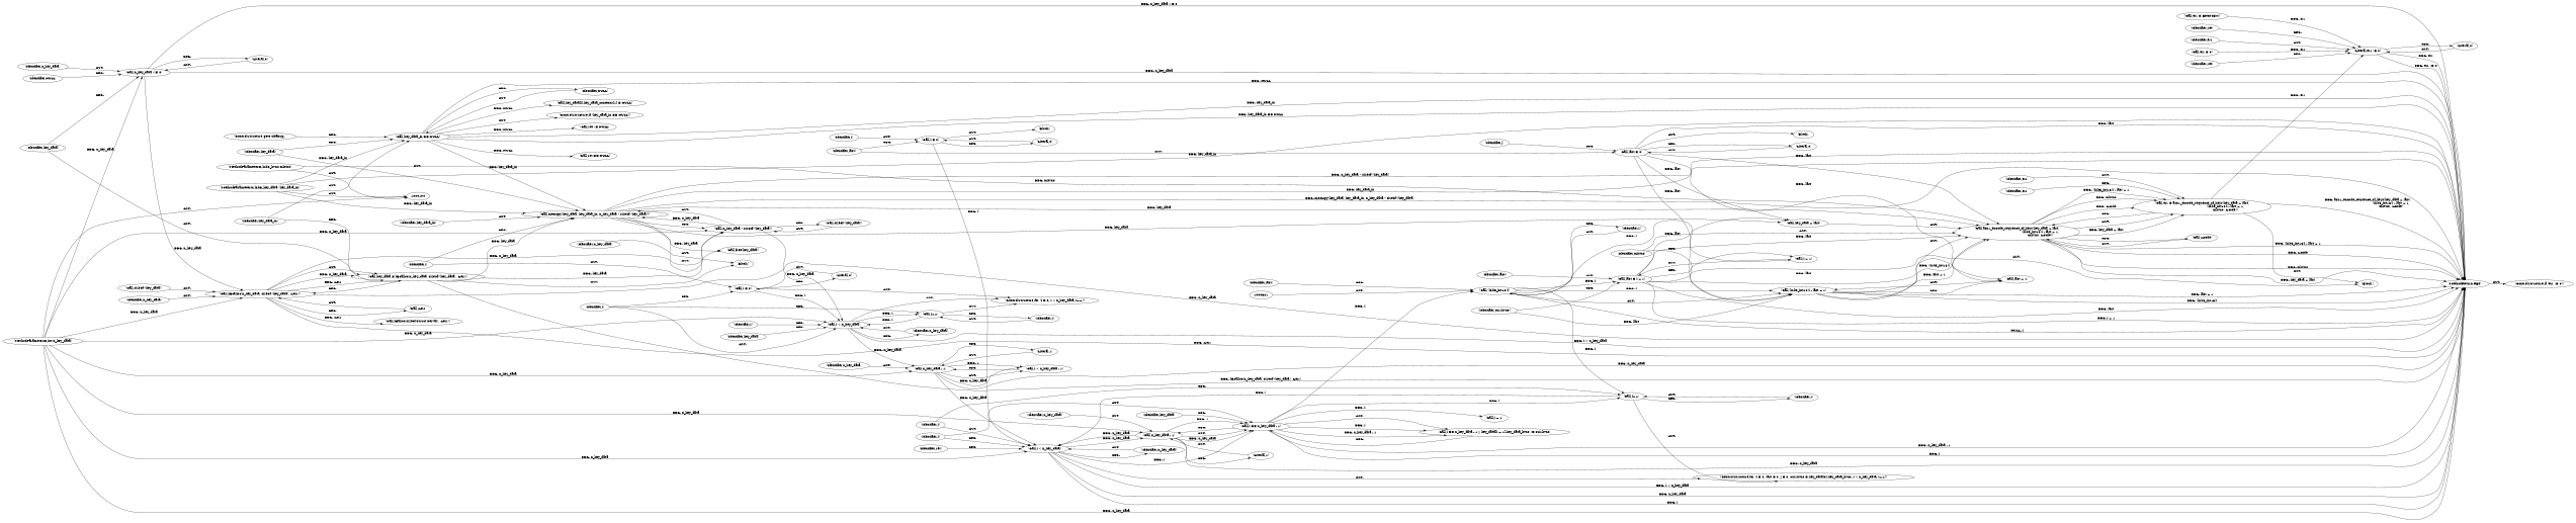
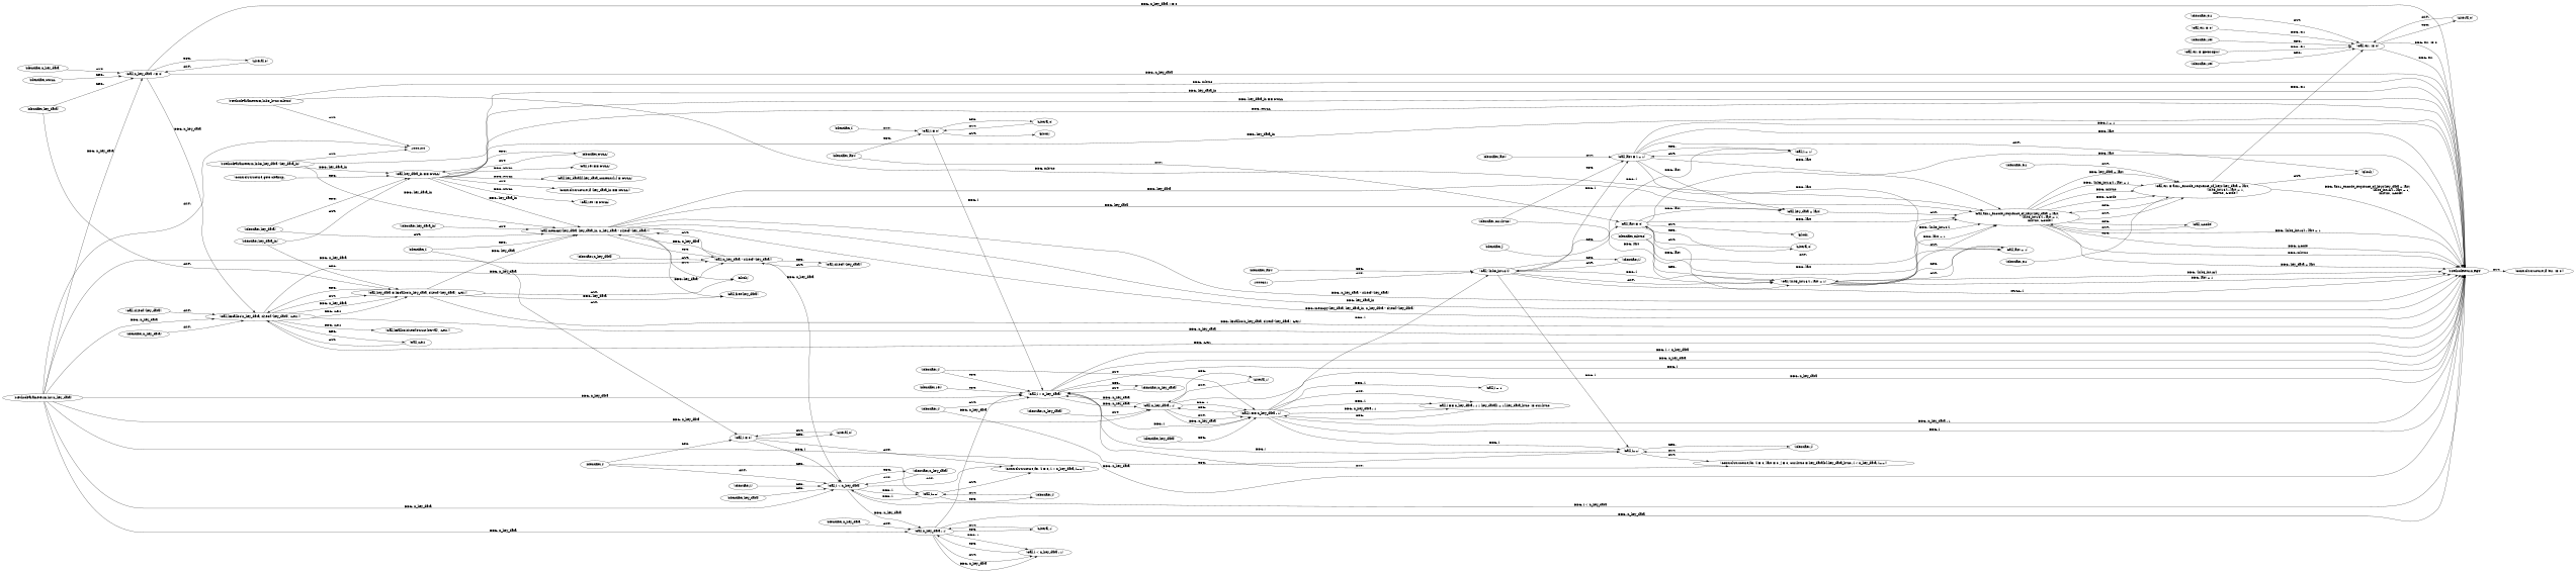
  digraph {
    rankdir=LR
    n1 [label="(Call,asn1_encode_sequence_of_keys(key_data + last,\n                                               (krb5_int16)i - last + 1,\n                                               mkvno, &code))"]
    n2 [label="(Call,err = asn1_encode_sequence_of_keys(key_data + last,\n                                               (krb5_int16)i - last + 1,\n                                               mkvno, &code))"]
    n3 [label="(Call,&code)"]
    n4 [label="(MethodReturn,RET)"]
    n5 [label="(Block,)"]
-   n6 [label="(Literal,err != 0)"]
+   n6 [label="(Call,err != 0)"]
    n7 [label="(ControlStructure,if (err != 0))"]
    n8 [label="(Call,memcpy(key_data, key_data_in, n_key_data * sizeof(*key_data)))"]
    n9 [label="(Call,n_key_data * sizeof(*key_data))"]
    n10 [label="(Block,)"]
    n11 [label="(Call,free(key_data))"]
    n12 [label="(Call,key_data + last)"]
    n13 [label="(Call,i < n_key_data)"]
    n14 [label="(Call,sizeof(*key_data))"]
    n15 [label="(Call,key_data = k5calloc(n_key_data, sizeof(*key_data), &err))"]
    n16 [label="(Call,k5calloc(n_key_data, sizeof(*key_data), &err))"]
    n17 [label="(Call,k5alloc(sizeof(struct berval), &err))"]
    n18 [label="(Call,&err)"]
    n19 [label="(Call,n_key_data <= 0)"]
    n20 [label="(Literal,0)"]
    n21 [label="(MethodParameterIn,int n_key_data)"]
    n22 [label="(Call,i < n_key_data)"]
    n23 [label="(Call,n_key_data - 1)"]
    n24 [label="(Call,n_key_data - 1)"]
    1000104
    n26 [label="(Call,i == n_key_data - 1)"]
    n27 [label="(Identifier,n_key_data)"]
    n28 [label="(ControlStructure,for (i = 0, last = 0, j = 0, currkvno = key_data[0].key_data_kvno; i < n_key_data; i++))"]
    n29 [label="(Literal,1)"]
    n30 [label="(Call,i < n_key_data - 1)"]
    n31 [label="(Literal,1)"]
    n32 [label="(Call,i++)"]
    n33 [label="(ControlStructure,for (i = 0; i < n_key_data; i++))"]
    n34 [label="(Identifier,n_key_data)"]
    n35 [label="(Call,key_data_in == NULL)"]
    n36 [label="(Call,key_data[i].key_data_contents[1] = NULL)"]
    n37 [label="(ControlStructure,if (key_data_in == NULL))"]
    n38 [label="(Call,ret != NULL)"]
    n39 [label="(Identifier,NULL)"]
    n40 [label="(Call,ret == NULL)"]
    n41 [label="(MethodParameterIn,krb5_key_data *key_data_in)"]
    n42 [label="(Call,last = 0)"]
    n43 [label="(Call,(krb5_int16)i - last + 1)"]
    n44 [label="(Block,)"]
    n45 [label="(Literal,0)"]
    n46 [label="(Call,last + 1)"]
    n47 [label="(Call,last = i + 1)"]
    n48 [label="(Call,i + 1)"]
    n49 [label="(Call,(krb5_int16)i)"]
    n50 [label="(Call,i++)"]
    n51 [label="(Identifier,i)"]
    n52 [label="(Identifier,i)"]
    n53 [label="(Call,i == n_key_data - 1 || key_data[i + 1].key_data_kvno != currkvno)"]
    n54 [label="(Call,i + 1)"]
    n55 [label="(Call,i = 0)"]
    n56 [label="(Literal,0)"]
    n57 [label="(Block,)"]
    n58 [label="(Identifier,i)"]
    n59 [label="(Call,i = 0)"]
    n60 [label="(Literal,0)"]
    n61 [label="(MethodParameterIn,krb5_kvno mkvno)"]
    n62 [label="(Literal,0)"]
    n63 [label="(Identifier,ret)"]
    n64 [label="(Call,err = ENOMEM)"]
    n65 [label="(Identifier,ret)"]
    n66 [label="(Identifier,err)"]
    n67 [label="(Identifier,err)"]
    n68 [label="(Identifier,n_key_data)"]
    n69 [label="(ControlStructure,goto cleanup;)"]
    n70 [label="(Identifier,i)"]
    n71 [label="(Identifier,n_key_data)"]
    n72 [label="(Identifier,key_data)"]
    n73 [label="(Identifier,i)"]
    n74 [label="(Identifier,last)"]
    n75 [label="(Identifier,i)"]
    n76 [label="(Identifier,err)"]
    n77 [label="(Identifier,n_key_data)"]
    n78 [label="(Identifier,last)"]
    n79 [label="(Identifier,n_key_data)"]
    n80 [label="(Identifier,n_key_data)"]
    n81 [label="(Identifier,i)"]
    n82 [label="(Identifier,key_data_in)"]
    n83 [label="(Identifier,i)"]
    n84 [label="(Call,err = 0)"]
    n85 [label="(Identifier,mkvno)"]
    n86 [label="(Identifier,currkvno)"]
    n87 [label="(Identifier,key_data_in)"]
    n88 [label="(Identifier,key_data)"]
    n89 [label="(Call,sizeof(*key_data))"]
    n90 [label="(Identifier,last)"]
    n91 [label="(Identifier,NULL)"]
    n92 [label="(Identifier,key_data)"]
    n93 [label="(Identifier,key_data)"]
    n94 [label="(Identifier,j)"]
    n95 [label="(Identifier,i)"]
    n96 [label="(Identifier,ret)"]
    1000321
    n1 -> n2 [label="AST: "]
    n1 -> n2 [label="DDG: key_data + last"]
    n1 -> n2 [label="DDG: (krb5_int16)i - last + 1"]
    n1 -> n2 [label="DDG: mkvno"]
    n1 -> n2 [label="DDG: &code"]
    n1 -> n3 [label="CFG: "]
    n1 -> n4 [label="DDG: mkvno"]
    n1 -> n4 [label="DDG: key_data + last"]
    n1 -> n4 [label="DDG: (krb5_int16)i - last + 1"]
    n1 -> n4 [label="DDG: &code"]
    n2 -> n1 [label="CFG: "]
    n2 -> n4 [label="DDG: asn1_encode_sequence_of_keys(key_data + last,\n                                               (krb5_int16)i - last + 1,\n                                               mkvno, &code)"]
    n2 -> n5 [label="AST: "]
    n2 -> n6 [label="DDG: err"]
    n3 -> n1 [label="AST: "]
    n4 -> n7 [label="AST: "]
    n6 -> n4 [label="DDG: err"]
    n6 -> n4 [label="DDG: err != 0"]
    n6 -> n62 [label="CFG: "]
    n8 -> n1 [label="DDG: key_data"]
    n8 -> n4 [label="DDG: n_key_data * sizeof(*key_data)"]
    n8 -> n4 [label="DDG: key_data_in"]
    n8 -> n4 [label="DDG: memcpy(key_data, key_data_in, n_key_data * sizeof(*key_data))"]
    n8 -> n9 [label="CFG: "]
    n8 -> n10 [label="AST: "]
    n8 -> n11 [label="DDG: key_data"]
    n8 -> n12 [label="DDG: key_data"]
    n9 -> n8 [label="AST: "]
    n9 -> n8 [label="DDG: n_key_data"]
    n9 -> n13 [label="DDG: n_key_data"]
    n9 -> n14 [label="CFG: "]
    n12 -> n1 [label="AST: "]
    n13 -> n4 [label="DDG: i < n_key_data"]
    n13 -> n24 [label="DDG: n_key_data"]
    n13 -> n32 [label="DDG: i"]
    n13 -> n33 [label="AST: "]
    n13 -> n34 [label="CFG: "]
    n14 -> n9 [label="AST: "]
    n15 -> n4 [label="DDG: k5calloc(n_key_data, sizeof(*key_data), &err)"]
    n15 -> n8 [label="DDG: key_data"]
    n15 -> n10 [label="AST: "]
    n15 -> n11 [label="DDG: key_data"]
    n15 -> n16 [label="CFG: "]
    n16 -> n4 [label="DDG: &err"]
    n16 -> n4 [label="DDG: n_key_data"]
    n16 -> n9 [label="DDG: n_key_data"]
    n16 -> n15 [label="AST: "]
    n16 -> n15 [label="DDG: n_key_data"]
    n16 -> n15 [label="DDG: &err"]
    n16 -> n17 [label="DDG: &err"]
    n16 -> n18 [label="CFG: "]
    n18 -> n16 [label="AST: "]
    n19 -> n4 [label="DDG: n_key_data <= 0"]
    n19 -> n4 [label="DDG: n_key_data"]
    n19 -> n16 [label="DDG: n_key_data"]
    n19 -> n20 [label="CFG: "]
    n20 -> n19 [label="AST: "]
    n21 -> n4 [label="DDG: n_key_data"]
    n21 -> n9 [label="DDG: n_key_data"]
    n21 -> n13 [label="DDG: n_key_data"]
    n21 -> n16 [label="DDG: n_key_data"]
    n21 -> n19 [label="DDG: n_key_data"]
    n21 -> n22 [label="DDG: n_key_data"]
    n21 -> n23 [label="DDG: n_key_data"]
    n21 -> n24 [label="DDG: n_key_data"]
    n21 -> 1000104 [label="AST: "]
    n22 -> n4 [label="DDG: n_key_data"]
    n22 -> n4 [label="DDG: i"]
    n22 -> n4 [label="DDG: i < n_key_data"]
    n22 -> n23 [label="DDG: n_key_data"]
    n22 -> n26 [label="DDG: i"]
    n22 -> n27 [label="CFG: "]
    n22 -> n28 [label="AST: "]
    n23 -> n4 [label="DDG: n_key_data"]
    n23 -> n22 [label="DDG: n_key_data"]
    n23 -> n26 [label="AST: "]
    n23 -> n26 [label="DDG: n_key_data"]
    n23 -> n26 [label="DDG: 1"]
    n23 -> n29 [label="CFG: "]
    n24 -> n4 [label="DDG: n_key_data"]
    n24 -> n22 [label="DDG: n_key_data"]
    n24 -> n30 [label="AST: "]
    n24 -> n30 [label="DDG: n_key_data"]
    n24 -> n30 [label="DDG: 1"]
    n24 -> n31 [label="CFG: "]
    n26 -> n4 [label="DDG: n_key_data - 1"]
    n26 -> n4 [label="DDG: i"]
    n26 -> n23 [label="CFG: "]
    n26 -> n49 [label="DDG: i"]
    n26 -> n50 [label="DDG: i"]
    n26 -> n53 [label="AST: "]
    n26 -> n53 [label="DDG: i"]
    n26 -> n53 [label="DDG: n_key_data - 1"]
    n26 -> n54 [label="DDG: i"]
    n27 -> n22 [label="AST: "]
    n29 -> n23 [label="AST: "]
    n30 -> n24 [label="CFG: "]
    n31 -> n24 [label="AST: "]
    n32 -> n13 [label="DDG: i"]
    n32 -> n33 [label="AST: "]
    n32 -> n58 [label="CFG: "]
    n34 -> n13 [label="AST: "]
    n35 -> n4 [label="DDG: key_data_in == NULL"]
    n35 -> n4 [label="DDG: NULL"]
    n35 -> n4 [label="DDG: key_data_in"]
    n35 -> n8 [label="DDG: key_data_in"]
    n35 -> n36 [label="DDG: NULL"]
    n35 -> n37 [label="AST: "]
    n35 -> n38 [label="DDG: NULL"]
    n35 -> n39 [label="CFG: "]
    n35 -> n40 [label="DDG: NULL"]
    n39 -> n35 [label="AST: "]
    n41 -> n4 [label="DDG: key_data_in"]
    n41 -> n8 [label="DDG: key_data_in"]
    n41 -> 1000104 [label="AST: "]
    n41 -> n35 [label="DDG: key_data_in"]
    n42 -> n1 [label="DDG: last"]
    n42 -> n4 [label="DDG: last"]
    n42 -> n12 [label="DDG: last"]
    n42 -> n43 [label="DDG: last"]
    n42 -> n44 [label="AST: "]
    n42 -> n45 [label="CFG: "]
    n42 -> n46 [label="DDG: last"]
    n43 -> n1 [label="AST: "]
    n43 -> n1 [label="DDG: (krb5_int16)i"]
    n43 -> n1 [label="DDG: last + 1"]
    n43 -> n4 [label="DDG: last + 1"]
    n43 -> n4 [label="DDG: (krb5_int16)i"]
    n43 -> n46 [label="CFG: "]
    n45 -> n42 [label="AST: "]
    n46 -> n43 [label="AST: "]
    n47 -> n1 [label="DDG: last"]
    n47 -> n4 [label="DDG: i + 1"]
    n47 -> n4 [label="DDG: last"]
    n47 -> n5 [label="AST: "]
    n47 -> n12 [label="DDG: last"]
    n47 -> n46 [label="DDG: last"]
    n47 -> n48 [label="CFG: "]
    n48 -> n47 [label="AST: "]
    n49 -> n4 [label="NULL: i"]
    n49 -> n43 [label="AST: "]
    n49 -> n43 [label="DDG: i"]
    n49 -> n47 [label="DDG: i"]
    n49 -> n48 [label="DDG: i"]
    n49 -> n50 [label="DDG: i"]
    n49 -> n51 [label="CFG: "]
    n50 -> n22 [label="DDG: i"]
    n50 -> n28 [label="AST: "]
    n50 -> n52 [label="CFG: "]
    n51 -> n49 [label="AST: "]
    n52 -> n50 [label="AST: "]
    n53 -> n26 [label="CFG: "]
    n55 -> n22 [label="DDG: i"]
    n55 -> n56 [label="CFG: "]
    n55 -> n57 [label="AST: "]
    n56 -> n55 [label="AST: "]
    n58 -> n32 [label="AST: "]
    n59 -> n13 [label="DDG: i"]
    n59 -> n33 [label="AST: "]
    n59 -> n60 [label="CFG: "]
    n60 -> n59 [label="AST: "]
    n61 -> n1 [label="DDG: mkvno"]
+   n61 -> n4 [label="DDG: mkvno"]
    n61 -> 1000104 [label="AST: "]
    n62 -> n6 [label="AST: "]
    n63 -> n6 [label="CFG: "]
    n64 -> n6 [label="DDG: err"]
    n65 -> n6 [label="CFG: "]
    n66 -> n2 [label="AST: "]
    n67 -> n2 [label="CFG: "]
    n68 -> n9 [label="AST: "]
    n69 -> n35 [label="CFG: "]
    n70 -> n8 [label="CFG: "]
    n70 -> n59 [label="AST: "]
    n71 -> n16 [label="AST: "]
    n72 -> n8 [label="AST: "]
    n72 -> n35 [label="CFG: "]
    n73 -> n13 [label="CFG: "]
    n74 -> n42 [label="AST: "]
    n74 -> n55 [label="CFG: "]
    n75 -> n22 [label="AST: "]
    n75 -> n50 [label="CFG: "]
    n76 -> n6 [label="AST: "]
    n77 -> n19 [label="AST: "]
    n78 -> n49 [label="CFG: "]
    n79 -> n24 [label="AST: "]
    n80 -> n23 [label="AST: "]
    n81 -> n55 [label="AST: "]
    n82 -> n15 [label="CFG: "]
    n82 -> n35 [label="AST: "]
    n83 -> n22 [label="CFG: "]
    n83 -> n26 [label="AST: "]
    n84 -> n6 [label="DDG: err"]
    n85 -> n1 [label="AST: "]
    n85 -> n43 [label="CFG: "]
    n86 -> n43 [label="DDG: last"]
    n86 -> n47 [label="CFG: "]
    n87 -> n8 [label="AST: "]
    n88 -> n13 [label="CFG: "]
    n89 -> n16 [label="AST: "]
    n90 -> n47 [label="AST: "]
    n91 -> n19 [label="CFG: "]
    n92 -> n26 [label="CFG: "]
    n93 -> n15 [label="AST: "]
    n93 -> n19 [label="CFG: "]
    n94 -> n42 [label="CFG: "]
    n95 -> n13 [label="AST: "]
    n95 -> n32 [label="CFG: "]
    n95 -> n59 [label="CFG: "]
    n96 -> n22 [label="CFG: "]
    1000321 -> n49 [label="AST: "]
  }
